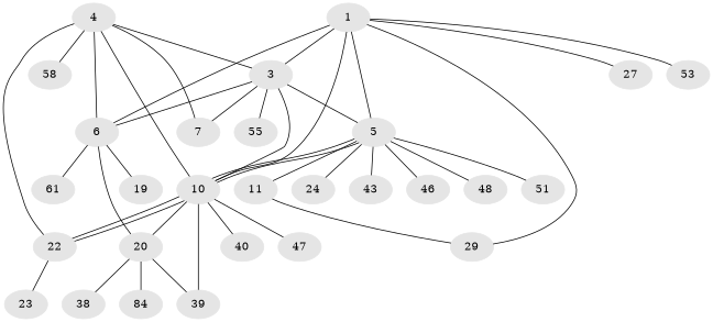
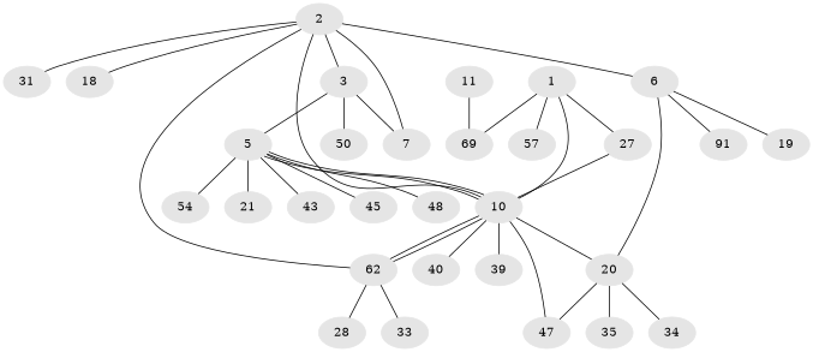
  graph {
    node [color=gray90 style=filled]
    1 [super="+4"]
    3 [super="+16"]
    5 [super="+9+59+8"]
    6 [super="+17"]
    10 [super="+46+51+37+30"]
    27 [super="+32+53"]
-   29 [super="+56"]
-   57 [label=53]
-   2 [super="+25+44+52+13+12" label=4]
+   29 [super="+56" label=69]
+   57
+   2 [super="+25+44+52+13+12"]
    7 [super="+19"]
-   22
-   58
-   50 [label=55]
+   22 [label=62]
+   31
+   58 [label=18]
+   50
    11
-   21 [label=24]
+   21
    43
-   45 [label=46]
+   45
    48
-   54 [label=51]
+   54
    20 [super="+35+26"]
    n22 [label=19]
-   61
+   61 [label=91]
    39 [super="+42"]
    40
    47
-   28 [label=23]
-   34 [label=84]
-   38
-   1 -- 3
-   1 -- 5
-   1 -- 6 [weight=2]
+   28
+   33
+   34
+   38 [label=35]
    1 -- 10
    1 -- 27
    1 -- 29
    1 -- 57
    3 -- 5
-   3 -- 6
-   3 -- 10 [weight=2]
+   27 -- 10 [weight=2]
    3 -- 7
    3 -- 50
    5 -- 10 [weight=2]
    5 -- 10
-   5 -- 11
    5 -- 21
    5 -- 43
    5 -- 45
    5 -- 48
    5 -- 54
    6 -- 20
    6 -- n22
    6 -- 61
    10 -- 22
    10 -- 22
    10 -- 20
    10 -- 39 [weight=2]
    10 -- 40
    10 -- 47
    2 -- 3
    2 -- 6 [weight=3]
    2 -- 10 [weight=2]
    2 -- 7
    2 -- 22
+   2 -- 31
    2 -- 58
    22 -- 28
+   22 -- 33
    11 -- 29
-   20 -- 39
+   20 -- 47
    20 -- 34
    20 -- 38
  }
